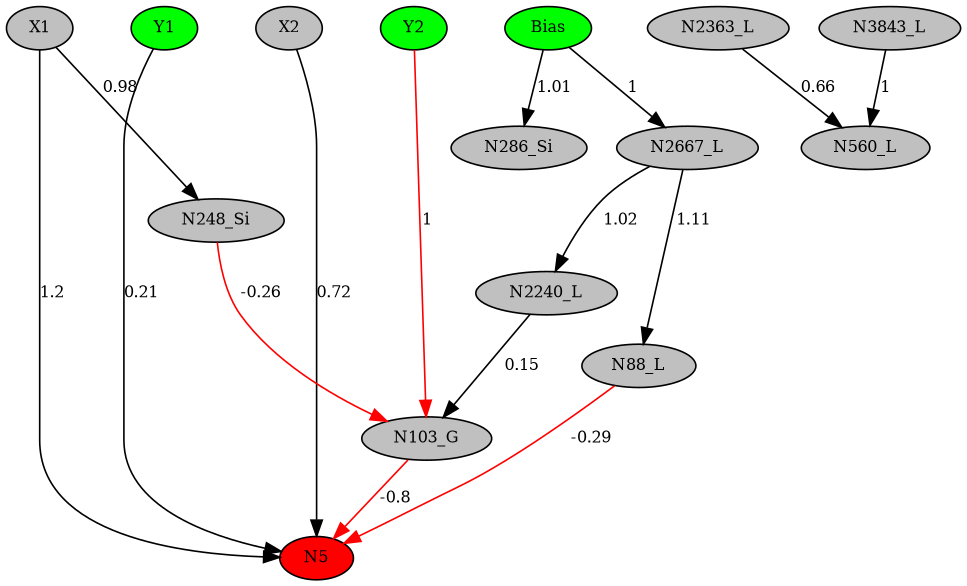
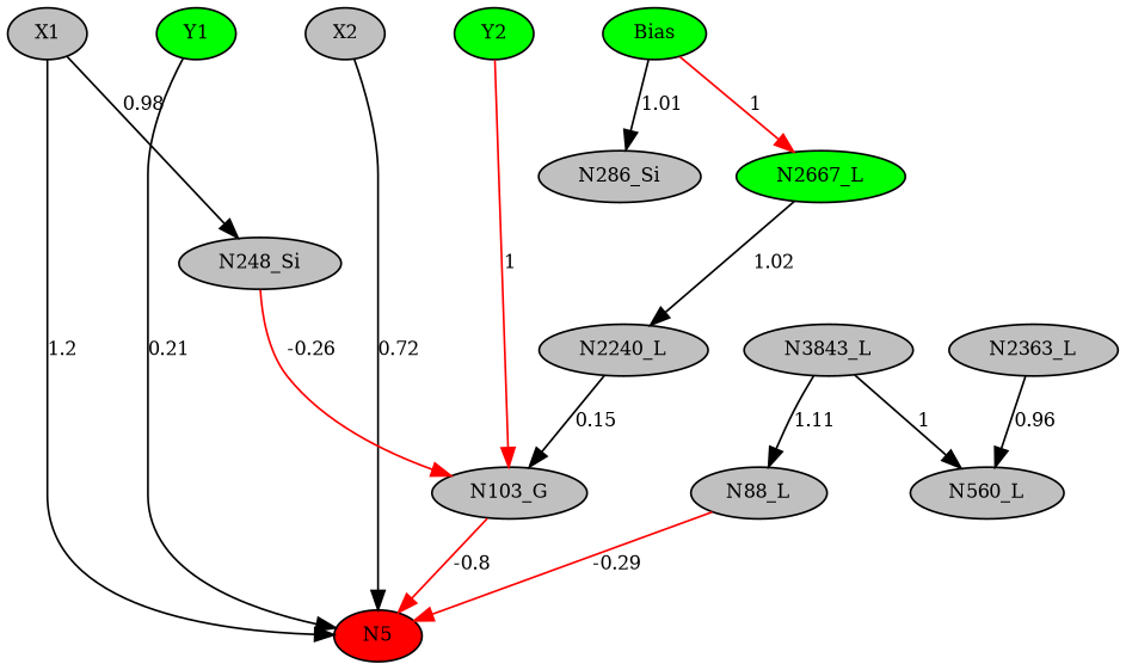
  digraph {
    node [fillcolor=gray fontsize=10 shape=ellipse style=filled]
    edge [color=black fontsize=10]
    N5 [fillcolor=red height=0.1 width=0.1]
    n2 [fillcolor=green height=0.1 label=Bias width=0.1]
    n3 [height=0.1 label=X1 width=0.1]
    n4 [fillcolor=green height=0.1 label=Y1 width=0.1]
    n5 [height=0.1 label=X2 width=0.1]
    n6 [fillcolor=green height=0.1 label=Y2 width=0.1]
    n7 [height=0.1 label=N286_Si width=0.1]
-   n8 [height=0.1 label=N2667_L width=0.1]
+   n8 [fillcolor=green height=0.1 label=N2667_L width=0.1]
    n9 [height=0.1 label=N248_Si width=0.1]
    n10 [height=0.1 label=N103_G width=0.1]
    n11 [height=0.1 label=N2240_L width=0.1]
    n12 [height=0.1 label=N88_L width=0.1]
    n13 [height=0.1 label=N2363_L width=0.1]
    n14 [height=0.1 label=N560_L width=0.1]
    n15 [height=0.1 label=N3843_L width=0.1]
    subgraph sub_1 {
      rank=same
      N5
    }
    subgraph sub_2 {
      rank=same
      n2
      n3
      n4
      n5
      n6
    }
    n2 -> n7 [label=1.01]
-   n2 -> n8 [label=1]
+   n2 -> n8 [color=red label=1]
    n3 -> N5 [label=1.2]
    n3 -> n4 [style=invis color="" fontsize=""]
    n3 -> n9 [label=0.98]
    n4 -> N5 [label=0.21]
    n4 -> n5 [style=invis color="" fontsize=""]
    n5 -> N5 [label=0.72]
    n5 -> n6 [style=invis color="" fontsize=""]
    n6 -> n2 [style=invis color="" fontsize=""]
    n6 -> n10 [color=red label=1]
    n8 -> n11 [label=1.02]
    n9 -> n10 [arrowType=inv color=red label=-0.26]
    n10 -> N5 [arrowType=inv color=red label=-0.8]
    n11 -> n10 [label=0.15]
    n12 -> N5 [arrowType=inv color=red label=-0.29]
-   n13 -> n14 [label=0.66]
-   n8 -> n12 [label=1.11]
+   n13 -> n14 [label=0.96]
+   n15 -> n12 [label=1.11]
    n15 -> n14 [label=1]
  }
